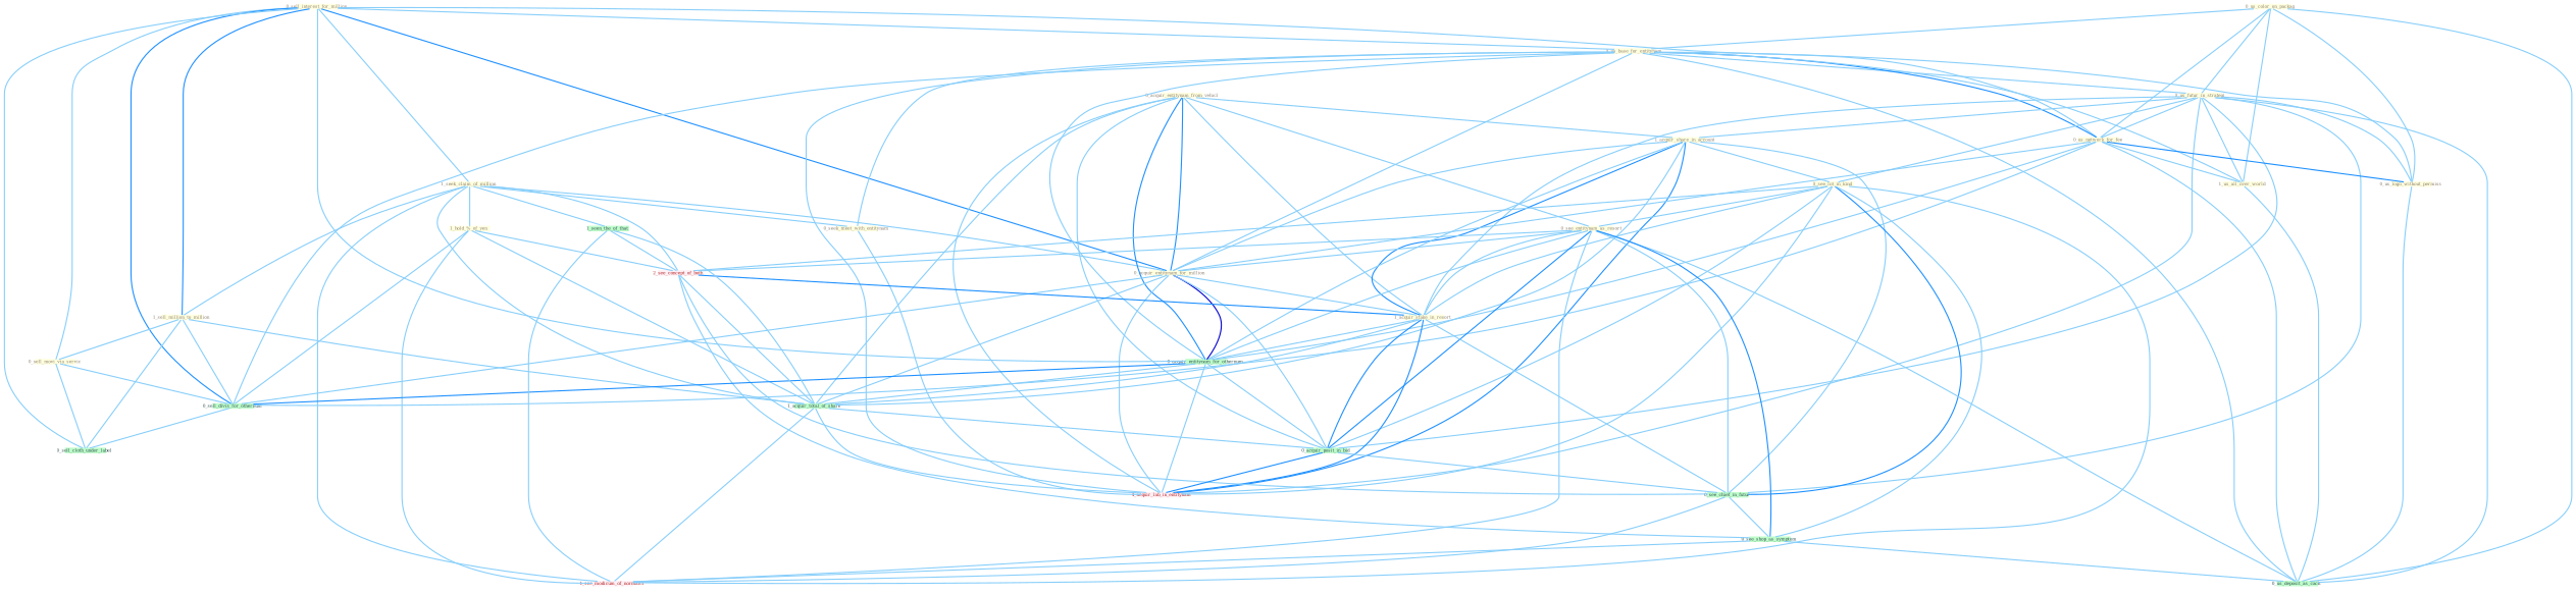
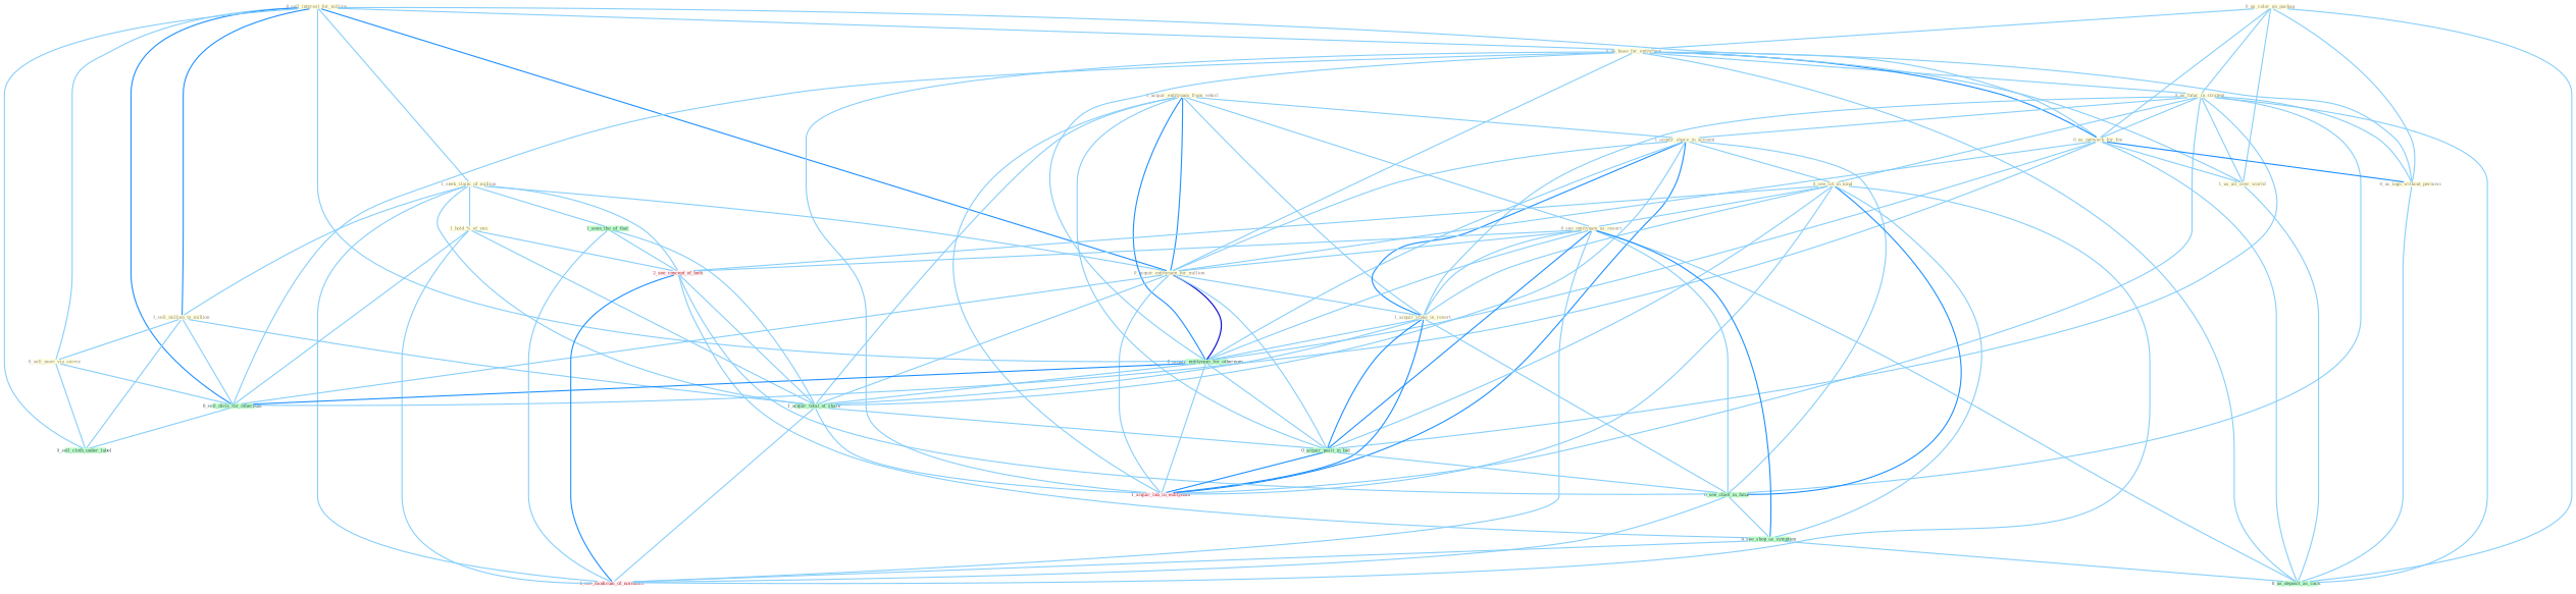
  graph {
    node [color="#ffffe0" fixedsize=true fontcolor="#8b7d6b" fontsize=4 shape=polygon style=filled]
    edge [color="#87cefa" w=1]
    "0_sell_interest_for_million " [height=.06 width=.5]
    "1_seek_claim_of_million " [height=.06 width=.5]
-   "0_acquir_entitynam_from_vehicl " [height=.06 width=.5]
+   "0_acquir_entitynam_from_vehicl " [height=.06 width=.5 label="1_acquir_entitynam_from_vehicl"]
    "0_us_color_on_packag " [height=.06 width=.5]
    "0_us_base_for_entitynam " [height=.06 width=.5]
    "0_us_futur_in_strategi " [height=.06 width=.5]
    "1_hold_%_of_yen " [height=.06 width=.5]
    "1_acquir_share_in_account " [height=.06 width=.5]
    "0_us_network_for_fee " [height=.06 width=.5]
    "0_us_logo_without_permiss " [height=.06 width=.5]
    "0_see_lot_in_kind " [height=.06 width=.5]
    "0_see_entitynam_as_resort " [height=.06 width=.5]
    "1_sell_million_to_million " [height=.06 width=.5]
    "1_us_all_over_world " [height=.06 width=.5]
    "0_acquir_entitynam_for_million " [height=.06 width=.5]
-   "0_seek_meet_with_entitynam " [height=.06 width=.5]
    "1_acquir_stake_in_resort " [height=.06 width=.5]
    "0_sell_movi_via_servic " [height=.06 width=.5]
    n19 [color="#fff0f5" fontcolor="#b22222" height=.06 label="2_see_concept_of_both" width=.5]
-   "1_acquir_lab_in_entitynam " [color="#fff0f5" fontcolor="#b22222" height=.06 width=.5 label="4_acquir_lab_in_entitynam"]
+   "1_acquir_lab_in_entitynam " [color="#fff0f5" fontcolor="#b22222" height=.06 width=.5]
    "1_see_modicum_of_normalci " [color="#fff0f5" fontcolor="#b22222" height=.06 width=.5]
    "0_acquir_entitynam_for_othernum " [color="#BDFCC9" fontcolor="#2f4f4f" height=.06 width=.5]
    "0_sell_divis_for_othernum " [color="#BDFCC9" fontcolor="#2f4f4f" height=.06 width=.5]
    "0_sell_cloth_under_label " [color="#BDFCC9" fontcolor="#2f4f4f" height=.06 width=.5]
    "1_seen_the_of_that " [color="#BDFCC9" fontcolor="#2f4f4f" height=.06 width=.5]
    "1_acquir_total_of_share " [color="#BDFCC9" fontcolor="#2f4f4f" height=.06 width=.5]
    "0_acquir_posit_in_bid " [color="#BDFCC9" fontcolor="#2f4f4f" height=.06 width=.5]
    "0_us_deposit_as_cach " [color="#BDFCC9" fontcolor="#2f4f4f" height=.06 width=.5]
    "0_see_chief_in_futur " [color="#BDFCC9" fontcolor="#2f4f4f" height=.06 width=.5]
    "0_see_shop_as_symptom " [color="#BDFCC9" fontcolor="#2f4f4f" height=.06 width=.5]
    subgraph sub_1 {
      "0_sell_interest_for_million "
      "1_seek_claim_of_million "
      "0_acquir_entitynam_from_vehicl "
      "0_us_color_on_packag "
      "0_us_base_for_entitynam "
      "0_us_futur_in_strategi "
      "1_hold_%_of_yen "
      "1_acquir_share_in_account "
      "0_us_network_for_fee "
      "0_us_logo_without_permiss "
      "0_see_lot_in_kind "
      "0_see_entitynam_as_resort "
      "1_sell_million_to_million "
      "1_us_all_over_world "
      "0_acquir_entitynam_for_million "
-     "0_seek_meet_with_entitynam "
      "1_acquir_stake_in_resort "
      "0_sell_movi_via_servic "
    }
    subgraph sub_2 {
      n19
      "1_acquir_lab_in_entitynam "
      "1_see_modicum_of_normalci "
    }
    "0_sell_interest_for_million " -- "1_seek_claim_of_million "
    "0_sell_interest_for_million " -- "0_us_base_for_entitynam "
    "0_sell_interest_for_million " -- "0_us_network_for_fee "
    "0_sell_interest_for_million " -- "1_sell_million_to_million " [color="#1e90ff" w=2]
    "0_sell_interest_for_million " -- "0_acquir_entitynam_for_million " [color="#1e90ff" w=2]
    "0_sell_interest_for_million " -- "0_sell_movi_via_servic "
    "0_sell_interest_for_million " -- "0_acquir_entitynam_for_othernum "
    "0_sell_interest_for_million " -- "0_sell_divis_for_othernum " [color="#1e90ff" w=2]
    "0_sell_interest_for_million " -- "0_sell_cloth_under_label "
    "1_seek_claim_of_million " -- "1_hold_%_of_yen "
    "1_seek_claim_of_million " -- "1_sell_million_to_million "
    "1_seek_claim_of_million " -- "0_acquir_entitynam_for_million "
-   "1_seek_claim_of_million " -- "0_seek_meet_with_entitynam "
    "1_seek_claim_of_million " -- n19
    "1_seek_claim_of_million " -- "1_see_modicum_of_normalci "
    "1_seek_claim_of_million " -- "1_seen_the_of_that "
    "1_seek_claim_of_million " -- "1_acquir_total_of_share "
    "0_acquir_entitynam_from_vehicl " -- "1_acquir_share_in_account "
    "0_acquir_entitynam_from_vehicl " -- "0_see_entitynam_as_resort "
    "0_acquir_entitynam_from_vehicl " -- "0_acquir_entitynam_for_million " [color="#1e90ff" w=2]
    "0_acquir_entitynam_from_vehicl " -- "1_acquir_stake_in_resort "
    "0_acquir_entitynam_from_vehicl " -- "1_acquir_lab_in_entitynam "
    "0_acquir_entitynam_from_vehicl " -- "0_acquir_entitynam_for_othernum " [color="#1e90ff" w=2]
    "0_acquir_entitynam_from_vehicl " -- "1_acquir_total_of_share "
    "0_acquir_entitynam_from_vehicl " -- "0_acquir_posit_in_bid "
    "0_us_color_on_packag " -- "0_us_base_for_entitynam "
    "0_us_color_on_packag " -- "0_us_futur_in_strategi "
    "0_us_color_on_packag " -- "0_us_network_for_fee "
    "0_us_color_on_packag " -- "0_us_logo_without_permiss "
    "0_us_color_on_packag " -- "1_us_all_over_world "
    "0_us_color_on_packag " -- "0_us_deposit_as_cach "
    "0_us_base_for_entitynam " -- "0_us_futur_in_strategi "
    "0_us_base_for_entitynam " -- "0_us_network_for_fee " [color="#1e90ff" w=2]
    "0_us_base_for_entitynam " -- "0_us_logo_without_permiss "
    "0_us_base_for_entitynam " -- "1_us_all_over_world "
    "0_us_base_for_entitynam " -- "0_acquir_entitynam_for_million "
-   "0_us_base_for_entitynam " -- "0_seek_meet_with_entitynam "
    "0_us_base_for_entitynam " -- "1_acquir_lab_in_entitynam "
    "0_us_base_for_entitynam " -- "0_acquir_entitynam_for_othernum "
    "0_us_base_for_entitynam " -- "0_sell_divis_for_othernum "
    "0_us_base_for_entitynam " -- "0_us_deposit_as_cach "
    "0_us_futur_in_strategi " -- "1_acquir_share_in_account "
    "0_us_futur_in_strategi " -- "0_us_network_for_fee "
    "0_us_futur_in_strategi " -- "0_us_logo_without_permiss "
    "0_us_futur_in_strategi " -- "0_see_lot_in_kind "
    "0_us_futur_in_strategi " -- "1_us_all_over_world "
    "0_us_futur_in_strategi " -- "1_acquir_stake_in_resort "
    "0_us_futur_in_strategi " -- "1_acquir_lab_in_entitynam "
    "0_us_futur_in_strategi " -- "0_acquir_posit_in_bid "
    "0_us_futur_in_strategi " -- "0_us_deposit_as_cach "
    "0_us_futur_in_strategi " -- "0_see_chief_in_futur "
    "1_hold_%_of_yen " -- n19
    "1_hold_%_of_yen " -- "1_see_modicum_of_normalci "
    "1_hold_%_of_yen " -- "0_sell_divis_for_othernum "
    "1_hold_%_of_yen " -- "1_acquir_total_of_share "
    "1_acquir_share_in_account " -- "0_see_lot_in_kind "
    "1_acquir_share_in_account " -- "0_acquir_entitynam_for_million "
    "1_acquir_share_in_account " -- "1_acquir_stake_in_resort " [color="#1e90ff" w=2]
    "1_acquir_share_in_account " -- "1_acquir_lab_in_entitynam " [color="#1e90ff" w=2]
    "1_acquir_share_in_account " -- "0_acquir_entitynam_for_othernum "
    "1_acquir_share_in_account " -- "1_acquir_total_of_share "
    "1_acquir_share_in_account " -- "0_see_chief_in_futur "
    "0_us_network_for_fee " -- "0_us_logo_without_permiss " [color="#1e90ff"]
    "0_us_network_for_fee " -- "1_us_all_over_world "
    "0_us_network_for_fee " -- "0_acquir_entitynam_for_million "
    "0_us_network_for_fee " -- "0_acquir_entitynam_for_othernum "
    "0_us_network_for_fee " -- "0_sell_divis_for_othernum "
    "0_us_network_for_fee " -- "0_us_deposit_as_cach "
    "0_us_logo_without_permiss " -- "0_us_deposit_as_cach "
    "0_see_lot_in_kind " -- "0_see_entitynam_as_resort "
    "0_see_lot_in_kind " -- "1_acquir_stake_in_resort "
    "0_see_lot_in_kind " -- n19
    "0_see_lot_in_kind " -- "1_acquir_lab_in_entitynam "
    "0_see_lot_in_kind " -- "1_see_modicum_of_normalci "
    "0_see_lot_in_kind " -- "0_acquir_posit_in_bid "
    "0_see_lot_in_kind " -- "0_see_chief_in_futur " [color="#1e90ff" w=2]
    "0_see_lot_in_kind " -- "0_see_shop_as_symptom "
    "0_see_entitynam_as_resort " -- "0_acquir_entitynam_for_million "
    "0_see_entitynam_as_resort " -- "1_acquir_stake_in_resort "
    "0_see_entitynam_as_resort " -- n19
    "0_see_entitynam_as_resort " -- "1_see_modicum_of_normalci "
    "0_see_entitynam_as_resort " -- "0_acquir_entitynam_for_othernum "
    "0_see_entitynam_as_resort " -- "0_acquir_posit_in_bid " [color="#1e90ff" w=2]
    "0_see_entitynam_as_resort " -- "0_us_deposit_as_cach "
    "0_see_entitynam_as_resort " -- "0_see_chief_in_futur "
    "0_see_entitynam_as_resort " -- "0_see_shop_as_symptom " [color="#1e90ff" w=2]
    "1_sell_million_to_million " -- "0_sell_movi_via_servic "
    "1_sell_million_to_million " -- "0_sell_divis_for_othernum "
    "1_sell_million_to_million " -- "0_sell_cloth_under_label "
    "1_sell_million_to_million " -- "1_acquir_total_of_share "
    "1_us_all_over_world " -- "0_us_deposit_as_cach "
    "0_acquir_entitynam_for_million " -- "1_acquir_stake_in_resort "
    "0_acquir_entitynam_for_million " -- "1_acquir_lab_in_entitynam "
    "0_acquir_entitynam_for_million " -- "0_acquir_entitynam_for_othernum " [color="#0000cd" w=3]
    "0_acquir_entitynam_for_million " -- "0_sell_divis_for_othernum "
    "0_acquir_entitynam_for_million " -- "1_acquir_total_of_share "
    "0_acquir_entitynam_for_million " -- "0_acquir_posit_in_bid "
-   "0_seek_meet_with_entitynam " -- "1_acquir_lab_in_entitynam "
    "1_acquir_stake_in_resort " -- "1_acquir_lab_in_entitynam " [color="#1e90ff" w=2]
    "1_acquir_stake_in_resort " -- "0_acquir_entitynam_for_othernum "
    "1_acquir_stake_in_resort " -- "1_acquir_total_of_share "
    "1_acquir_stake_in_resort " -- "0_acquir_posit_in_bid " [color="#1e90ff" w=2]
    "1_acquir_stake_in_resort " -- "0_see_chief_in_futur "
    "0_sell_movi_via_servic " -- "0_sell_divis_for_othernum "
    "0_sell_movi_via_servic " -- "0_sell_cloth_under_label "
-   n19 -- "1_acquir_stake_in_resort " [color="#1e90ff" w=2]
+   n19 -- "1_see_modicum_of_normalci " [color="#1e90ff" w=2]
    n19 -- "0_see_chief_in_futur "
    n19 -- "0_see_shop_as_symptom "
    "0_acquir_entitynam_for_othernum " -- "1_acquir_lab_in_entitynam "
    "0_acquir_entitynam_for_othernum " -- "0_sell_divis_for_othernum " [color="#1e90ff" w=2]
    "0_acquir_entitynam_for_othernum " -- "1_acquir_total_of_share "
    "0_acquir_entitynam_for_othernum " -- "0_acquir_posit_in_bid "
    "0_sell_divis_for_othernum " -- "0_sell_cloth_under_label "
    "1_seen_the_of_that " -- n19
    "1_seen_the_of_that " -- "1_see_modicum_of_normalci "
    "1_seen_the_of_that " -- "1_acquir_total_of_share "
    "1_acquir_total_of_share " -- n19
    "1_acquir_total_of_share " -- "1_acquir_lab_in_entitynam "
    "1_acquir_total_of_share " -- "1_see_modicum_of_normalci "
    "1_acquir_total_of_share " -- "0_acquir_posit_in_bid "
    "0_acquir_posit_in_bid " -- "1_acquir_lab_in_entitynam " [color="#1e90ff" w=2]
    "0_acquir_posit_in_bid " -- "0_see_chief_in_futur "
    "0_see_chief_in_futur " -- "1_see_modicum_of_normalci "
    "0_see_chief_in_futur " -- "0_see_shop_as_symptom "
    "0_see_shop_as_symptom " -- "1_see_modicum_of_normalci "
    "0_see_shop_as_symptom " -- "0_us_deposit_as_cach "
  }
